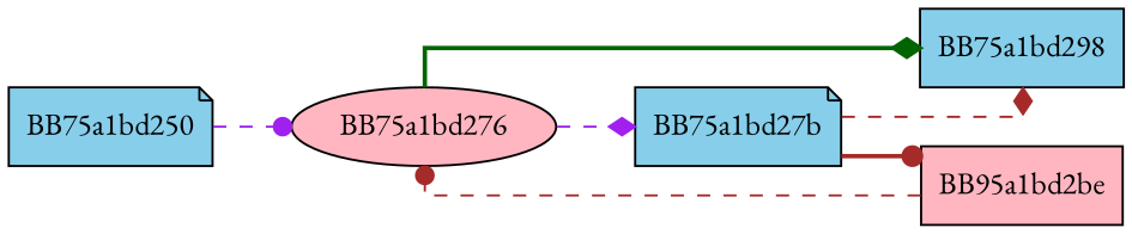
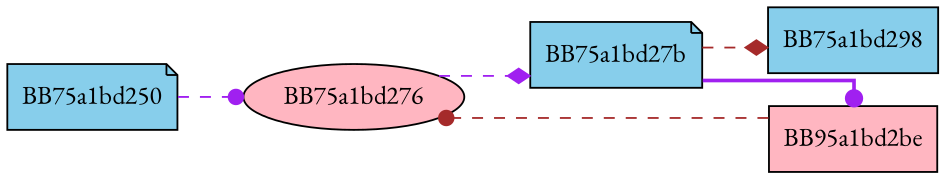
  digraph {
    fontname="EB Garamond"
    rankdir=LR
    splines=ortho
    node [fillcolor=skyblue fontname="EB Garamond" shape=note style=filled]
    edge [arrowhead=diamond color=purple fontname="EB Garamond" style=dashed]
    BB75a1bd276 [fillcolor=lightpink shape=ellipse]
    BB75a1bd250
    BB75a1bd298 [shape=box]
    BB75a1bd27b
    n5 [fillcolor=lightpink label=BB95a1bd2be shape=box]
-   BB75a1bd276 -> BB75a1bd298 [color=darkgreen style=bold]
    BB75a1bd276 -> BB75a1bd27b
    BB75a1bd250 -> BB75a1bd276 [arrowhead=dot]
    BB75a1bd27b -> BB75a1bd298 [color=brown]
-   BB75a1bd27b -> n5 [arrowhead=dot color=brown style=bold]
+   BB75a1bd27b -> n5 [arrowhead=dot style=bold]
    n5 -> BB75a1bd276 [arrowhead=dot color=brown]
  }
